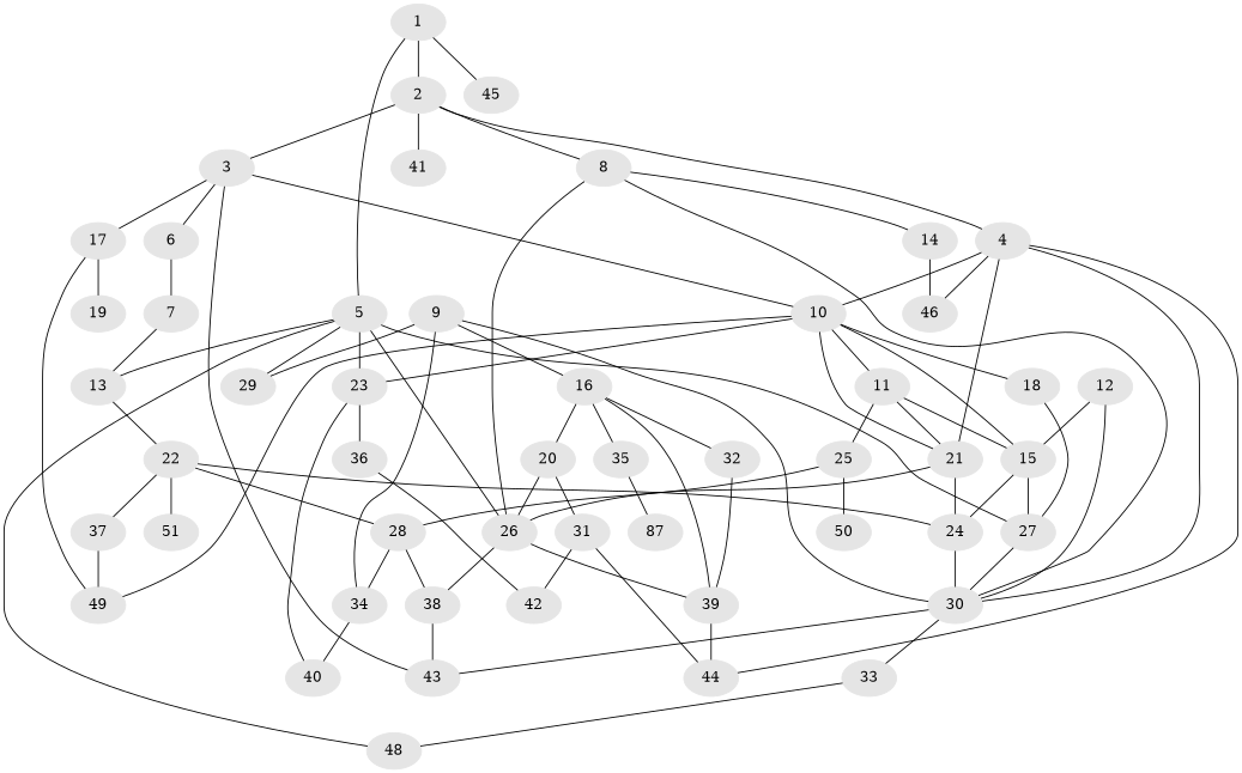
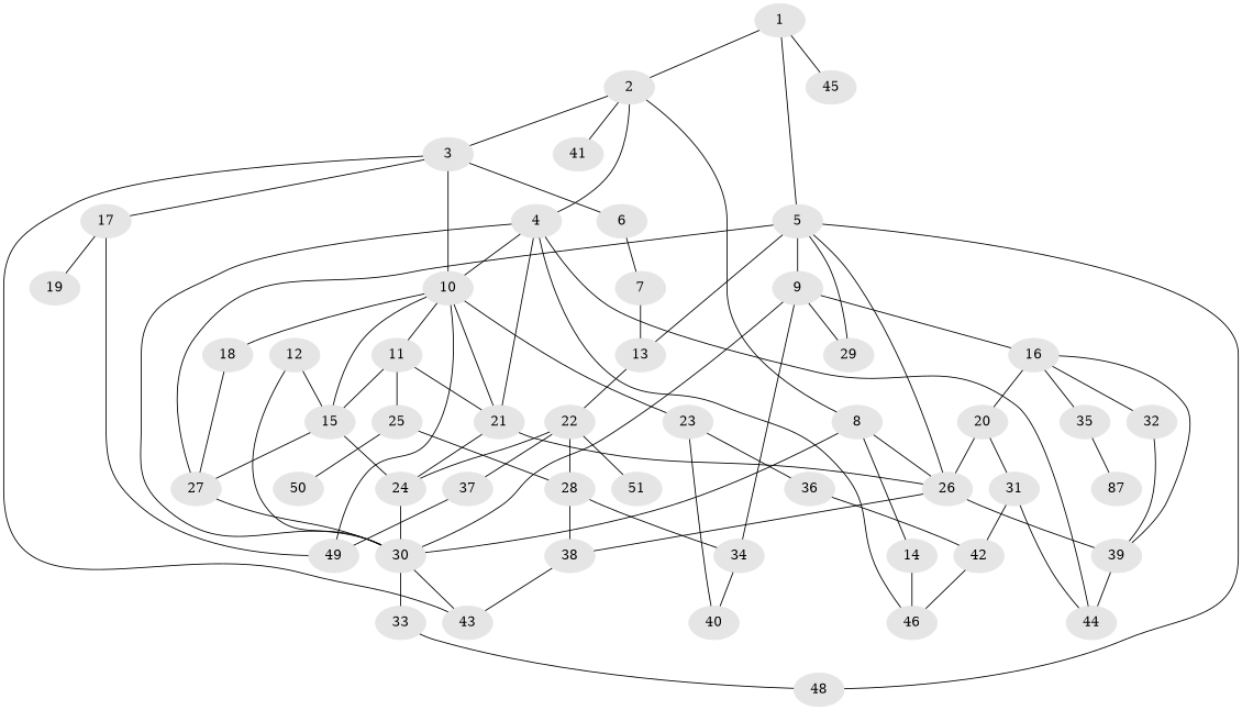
  graph {
    node [color=gray90 style=filled]
    edge [weight=1.0]
    1
    2
    5
    45
    3
    4
    8
    41
    9
    13
    26
    27
    29
    48
    6
    10
    17
    43
    21
    30
    44
    46
    14
    7
    11
    15
    18
    23
    49
    19
    12
    24
    33
    16
    34
    22
    39
    38
    20
    32
    35
    40
    25
    36
    28
    50
    37
    51
    31
    n50 [label=87]
    42
    1 -- 2
    1 -- 5
    1 -- 45
    2 -- 3
    2 -- 4
    2 -- 8
    2 -- 41
-   5 -- 23
+   5 -- 9
    5 -- 13
    5 -- 26
    5 -- 27
    5 -- 29
    5 -- 48
    3 -- 6
    3 -- 10
    3 -- 17
    3 -- 43
    4 -- 10
    4 -- 21
    4 -- 30
    4 -- 44
    4 -- 46
    8 -- 26
    8 -- 30
    8 -- 14
    9 -- 29
    9 -- 30
    9 -- 16
    9 -- 34
    13 -- 22
    26 -- 39
    26 -- 38
    27 -- 30
    6 -- 7
    10 -- 21
    10 -- 11
    10 -- 15
    10 -- 18
    10 -- 23
    10 -- 49
    17 -- 49
    17 -- 19
    21 -- 26
    21 -- 24
    30 -- 43
    30 -- 33
    14 -- 46
    7 -- 13
    11 -- 21
    11 -- 15
    11 -- 25 [weight=2.0]
    15 -- 27
    15 -- 24
    18 -- 27
    23 -- 40
    23 -- 36
    12 -- 30
    12 -- 15
    24 -- 30 [weight=3.0]
    33 -- 48
    16 -- 39
    16 -- 20 [weight=2.0]
    16 -- 32
    16 -- 35
    34 -- 40
    22 -- 24
    22 -- 28
    22 -- 37
    22 -- 51
    39 -- 44 [weight=2.0]
    38 -- 43
    20 -- 26
    20 -- 31
    32 -- 39
    35 -- n50
    25 -- 28
    25 -- 50
    36 -- 42
    28 -- 34
    28 -- 38
    37 -- 49
    31 -- 44
    31 -- 42
+   42 -- 46
  }
